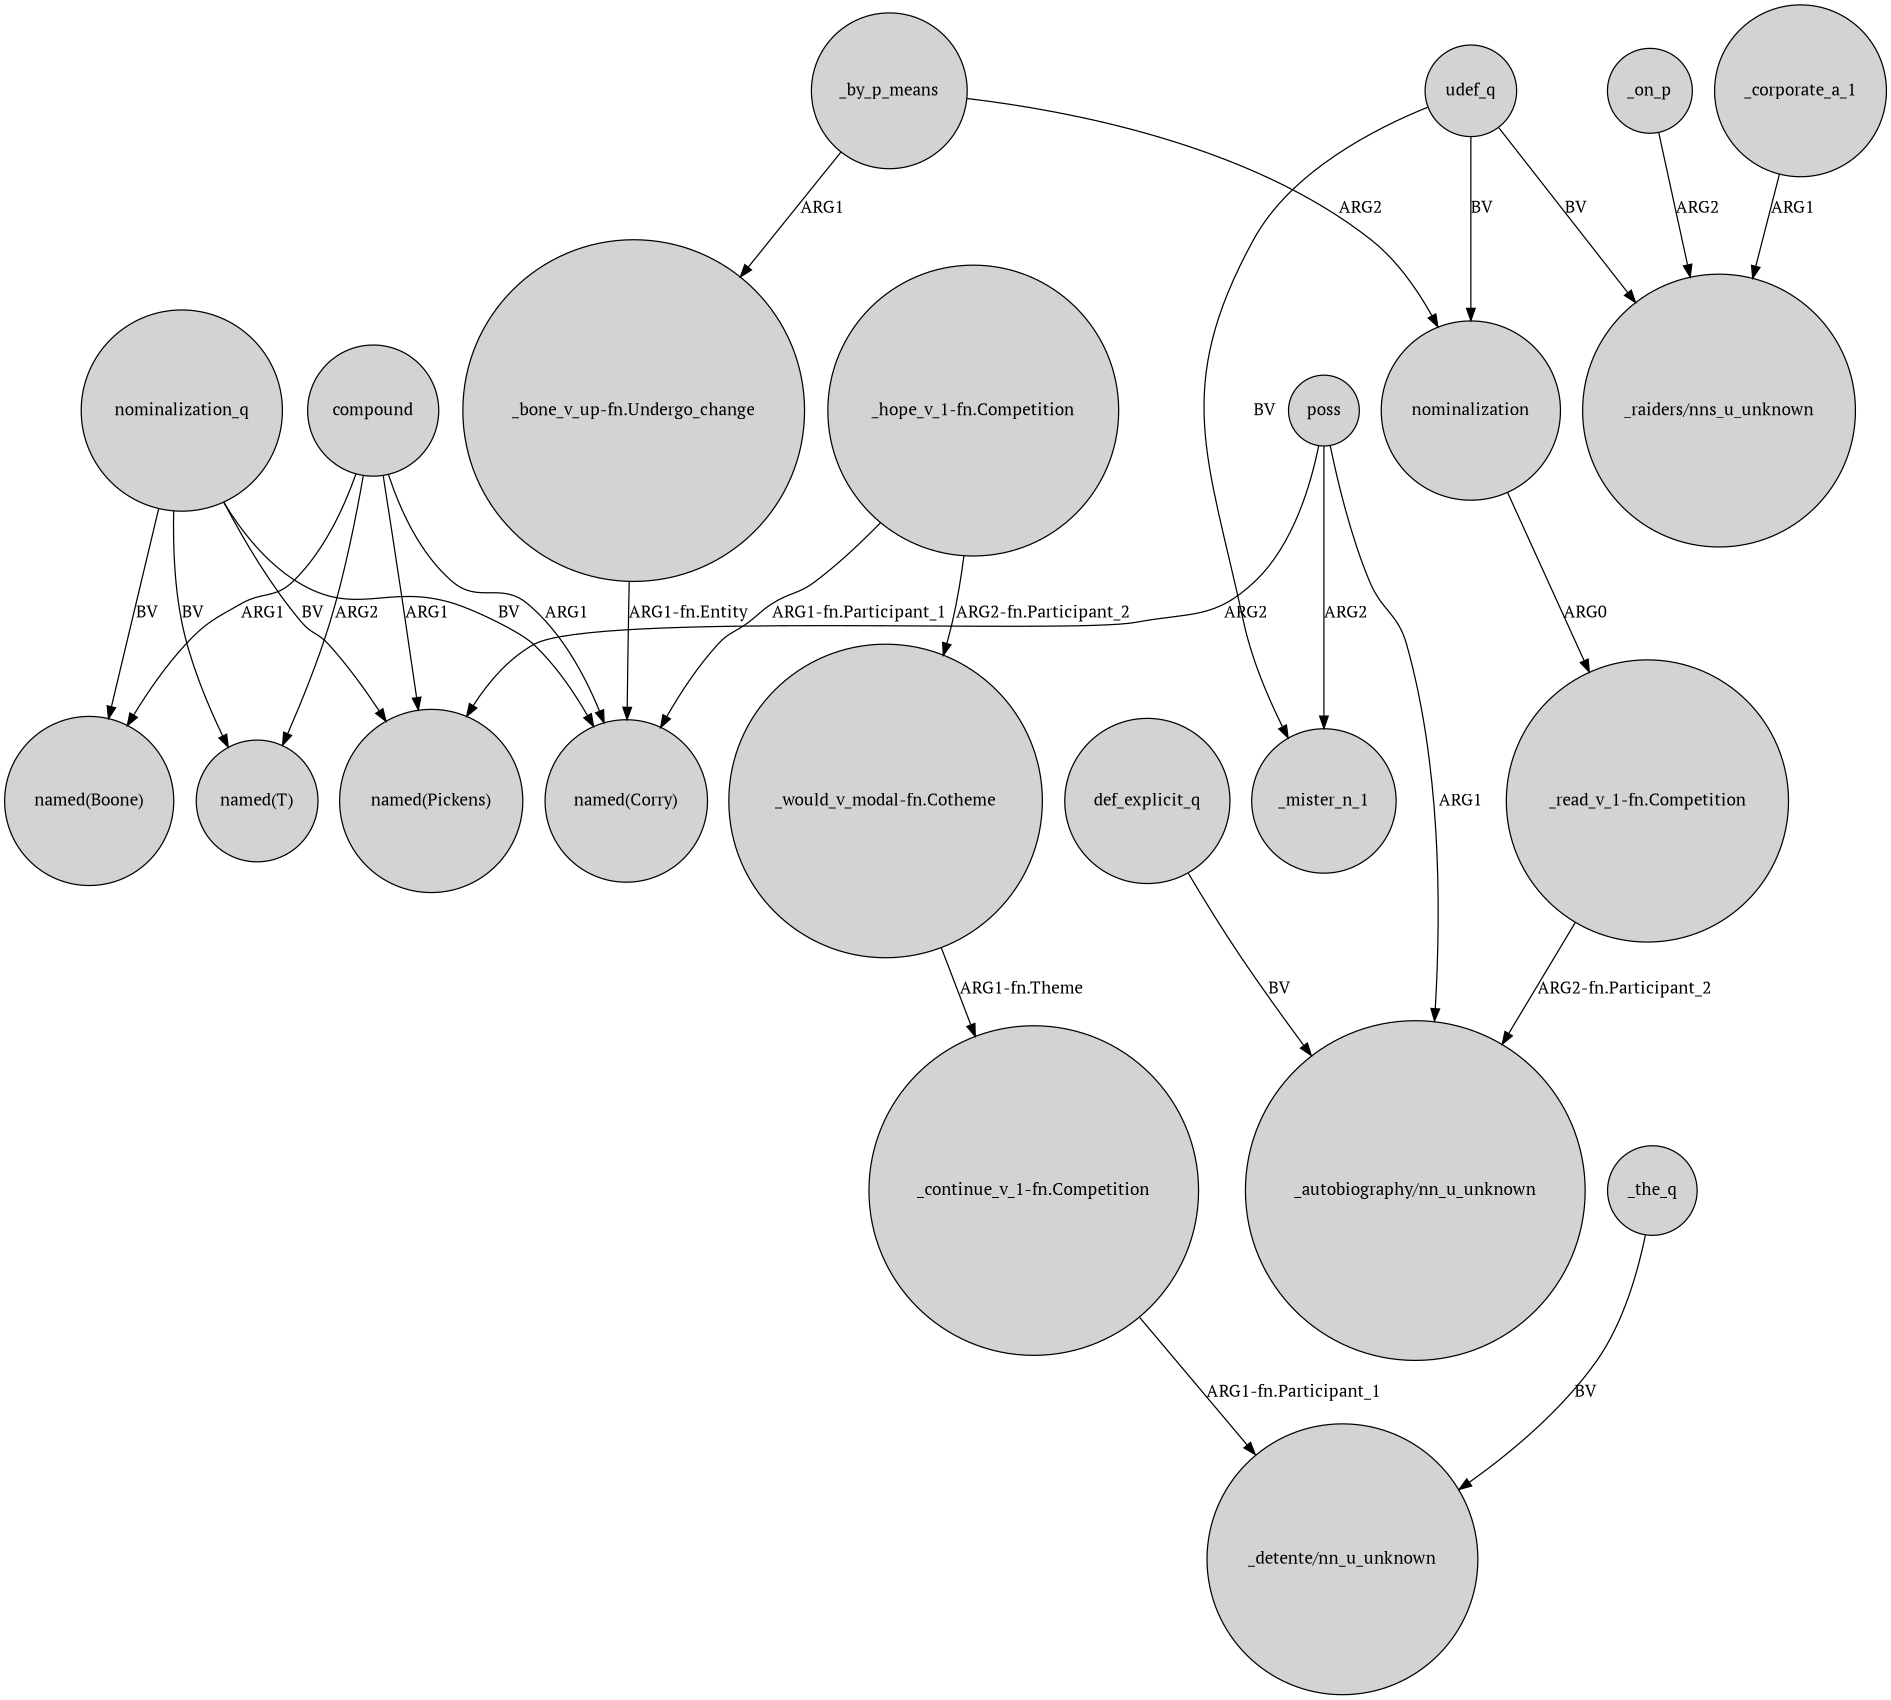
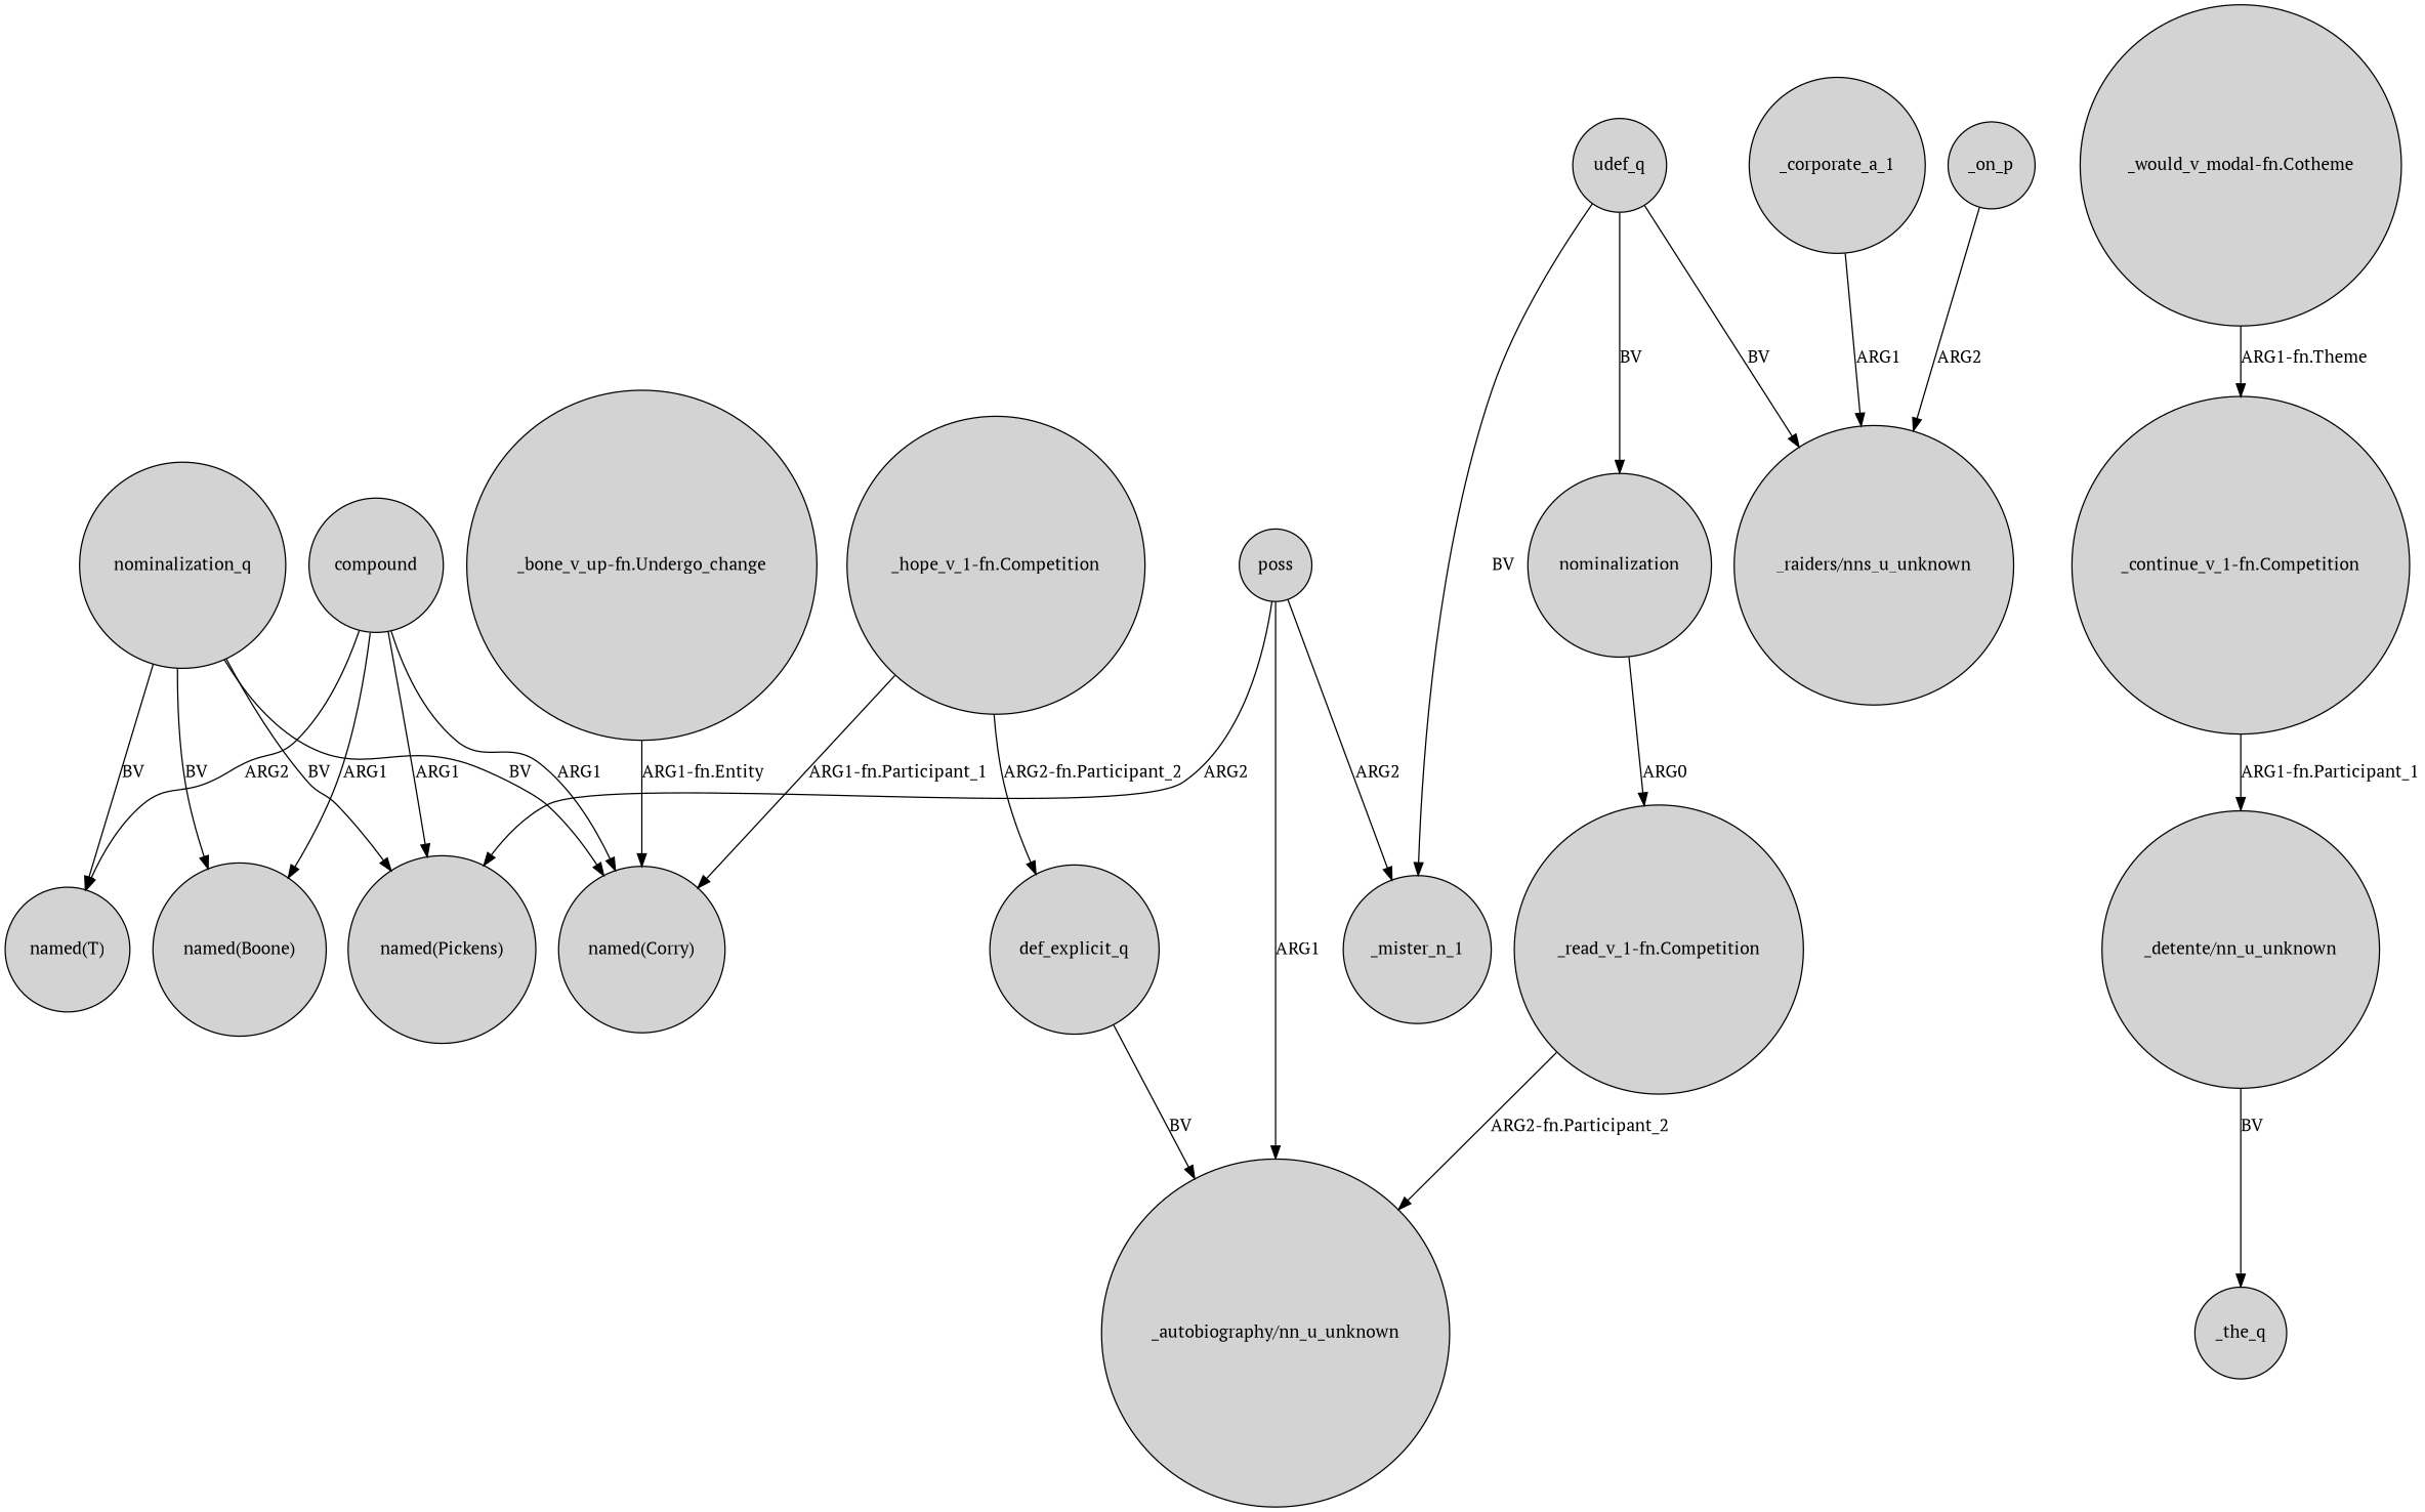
  digraph {
    fontname="PT Serif"
    node [fontname="PT Serif" shape=circle style=filled]
    edge [fontname="PT Serif"]
    poss
    "named(Pickens)"
    "_autobiography/nn_u_unknown"
    _mister_n_1
    compound
    "named(Boone)"
    "named(T)"
    "named(Corry)"
-   _by_p_means
    "_bone_v_up-fn.Undergo_change"
    nominalization
    "_read_v_1-fn.Competition"
    n13 [label=nominalization_q]
    udef_q
    "_raiders/nns_u_unknown"
    "_continue_v_1-fn.Competition"
    "_detente/nn_u_unknown"
    "_hope_v_1-fn.Competition"
    "_would_v_modal-fn.Cotheme"
    _on_p
    _corporate_a_1
    _the_q
    def_explicit_q
    poss -> "named(Pickens)" [label=ARG2]
    poss -> "_autobiography/nn_u_unknown" [label=ARG1]
    poss -> _mister_n_1 [label=ARG2]
    compound -> "named(Pickens)" [label=ARG1]
    compound -> "named(Boone)" [label=ARG1]
    compound -> "named(T)" [label=ARG2]
    compound -> "named(Corry)" [label=ARG1]
-   _by_p_means -> "_bone_v_up-fn.Undergo_change" [label=ARG1]
-   _by_p_means -> nominalization [label=ARG2]
    "_bone_v_up-fn.Undergo_change" -> "named(Corry)" [label="ARG1-fn.Entity"]
    nominalization -> "_read_v_1-fn.Competition" [label=ARG0]
    "_read_v_1-fn.Competition" -> "_autobiography/nn_u_unknown" [label="ARG2-fn.Participant_2"]
    n13 -> "named(Pickens)" [label=BV]
    n13 -> "named(Boone)" [label=BV]
    n13 -> "named(T)" [label=BV]
    n13 -> "named(Corry)" [label=BV]
    udef_q -> _mister_n_1 [label=BV]
    udef_q -> nominalization [label=BV]
    udef_q -> "_raiders/nns_u_unknown" [label=BV]
    "_continue_v_1-fn.Competition" -> "_detente/nn_u_unknown" [label="ARG1-fn.Participant_1"]
    "_hope_v_1-fn.Competition" -> "named(Corry)" [label="ARG1-fn.Participant_1"]
-   "_hope_v_1-fn.Competition" -> "_would_v_modal-fn.Cotheme" [label="ARG2-fn.Participant_2"]
+   "_hope_v_1-fn.Competition" -> def_explicit_q [label="ARG2-fn.Participant_2"]
    "_would_v_modal-fn.Cotheme" -> "_continue_v_1-fn.Competition" [label="ARG1-fn.Theme"]
    _on_p -> "_raiders/nns_u_unknown" [label=ARG2]
    _corporate_a_1 -> "_raiders/nns_u_unknown" [label=ARG1]
-   _the_q -> "_detente/nn_u_unknown" [label=BV]
+   "_detente/nn_u_unknown" -> _the_q [label=BV]
    def_explicit_q -> "_autobiography/nn_u_unknown" [label=BV]
  }
